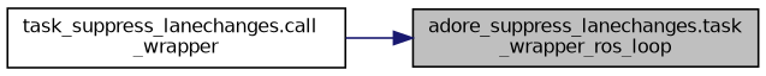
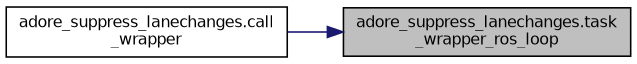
  digraph {
    rankdir=RL
    node [color=black fontname=Helvetica fontsize=10 shape=record style=filled]
    n1 [fillcolor=grey75 fontcolor=black height=0.2 label="adore_suppress_lanechanges.task\l_wrapper_ros_loop" width=0.4]
-   n2 [fillcolor=white height=0.2 label="task_suppress_lanechanges.call\l_wrapper" width=0.4]
+   n2 [fillcolor=white height=0.2 label="adore_suppress_lanechanges.call\l_wrapper" width=0.4]
    n1 -> n2 [color=midnightblue dir=back fontname=Helvetica fontsize=10 labelfontname=Helvetica labelfontsize=10 style=solid]
  }
